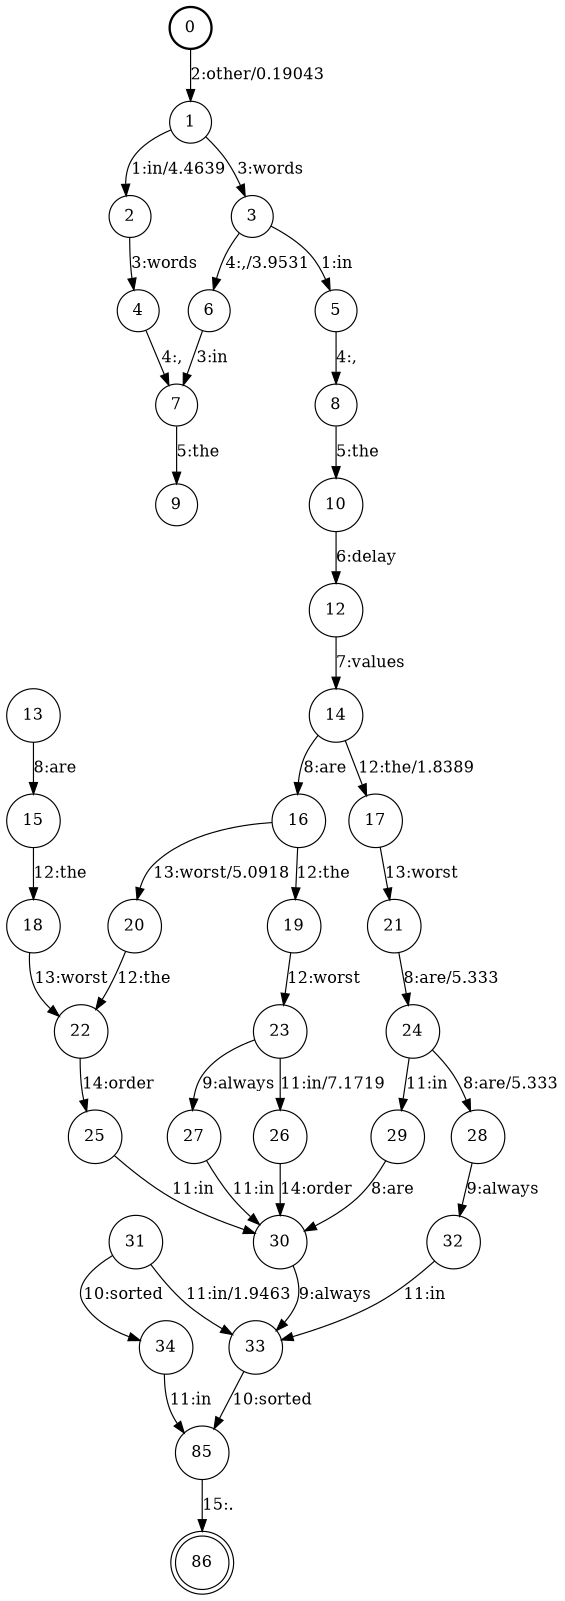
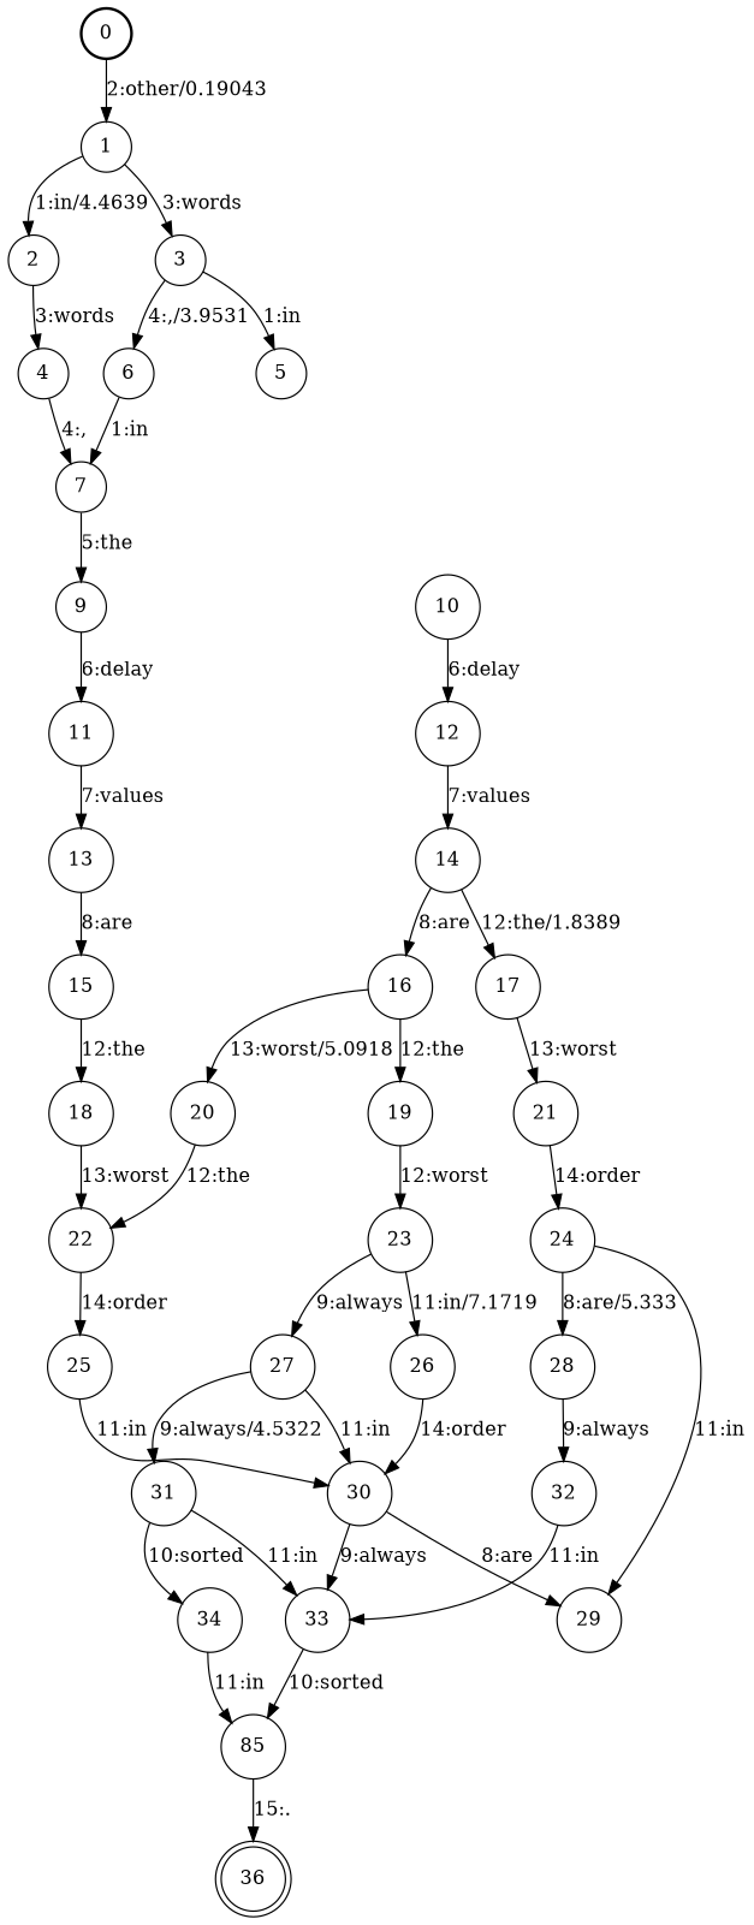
  digraph {
    nodesep=0.25
    rankdir=TB
    ranksep=0.4
    node [fontsize=14 shape=circle style=solid]
    edge [fontsize=14]
    n1 [label=0 style=bold]
    n2 [label=1]
    n3 [label=2]
    n4 [label=3]
    n5 [label=4]
    n6 [label=5]
    n7 [label=6]
    n8 [label=7]
-   n9 [label=8]
    n10 [label=9]
    n11 [label=10]
+   n12 [label=11]
    n13 [label=12]
    n14 [label=13]
    n15 [label=14]
    n16 [label=15]
    n17 [label=17]
    n18 [label=16]
    n19 [label=18]
    n20 [label=21]
    n21 [label=19]
    n22 [label=20]
    n23 [label=22]
    n24 [label=24]
    n25 [label=23]
    n26 [label=25]
    n27 [label=26]
    n28 [label=27]
    n29 [label=29]
    n30 [label=28]
    n31 [label=30]
    n32 [label=31]
    n33 [label=32]
    n34 [label=33]
    n35 [label=34]
    n36 [label=85]
-   n37 [label=86 shape=doublecircle]
+   n37 [label=36 shape=doublecircle]
    n1 -> n2 [label="2:other/0.19043"]
    n2 -> n3 [label="1:in/4.4639"]
    n2 -> n4 [label="3:words"]
    n3 -> n5 [label="3:words"]
    n4 -> n6 [label="1:in"]
    n4 -> n7 [label="4:,/3.9531"]
    n5 -> n8 [label="4:,"]
-   n6 -> n9 [label="4:,"]
-   n7 -> n8 [label="3:in"]
+   n7 -> n8 [label="1:in"]
    n8 -> n10 [label="5:the"]
-   n9 -> n11 [label="5:the"]
+   n10 -> n12 [label="6:delay"]
    n11 -> n13 [label="6:delay"]
+   n12 -> n14 [label="7:values"]
    n13 -> n15 [label="7:values"]
    n14 -> n16 [label="8:are"]
    n15 -> n17 [label="12:the/1.8389"]
    n15 -> n18 [label="8:are"]
    n16 -> n19 [label="12:the"]
    n17 -> n20 [label="13:worst"]
    n18 -> n21 [label="12:the"]
    n18 -> n22 [label="13:worst/5.0918"]
    n19 -> n23 [label="13:worst"]
-   n20 -> n24 [label="8:are/5.333"]
+   n20 -> n24 [label="14:order"]
    n21 -> n25 [label="12:worst"]
    n22 -> n23 [label="12:the"]
    n23 -> n26 [label="14:order"]
    n24 -> n29 [label="11:in"]
    n24 -> n30 [label="8:are/5.333"]
    n25 -> n27 [label="11:in/7.1719"]
    n25 -> n28 [label="9:always"]
    n26 -> n31 [label="11:in"]
    n27 -> n31 [label="14:order"]
    n28 -> n31 [label="11:in"]
-   n29 -> n31 [label="8:are"]
+   n28 -> n32 [label="9:always/4.5322"]
+   n31 -> n29 [label="8:are"]
    n30 -> n33 [label="9:always"]
    n31 -> n34 [label="9:always"]
-   n32 -> n34 [label="11:in/1.9463"]
+   n32 -> n34 [label="11:in"]
    n32 -> n35 [label="10:sorted"]
    n33 -> n34 [label="11:in"]
    n34 -> n36 [label="10:sorted"]
    n35 -> n36 [label="11:in"]
    n36 -> n37 [label="15:."]
  }
